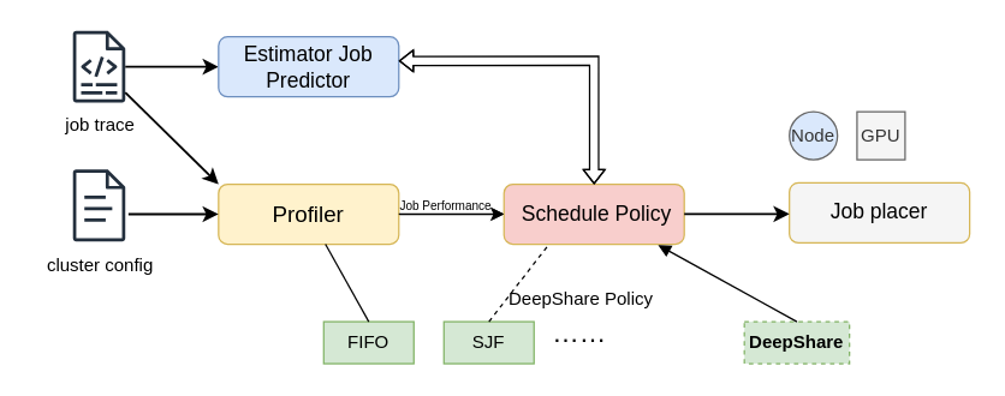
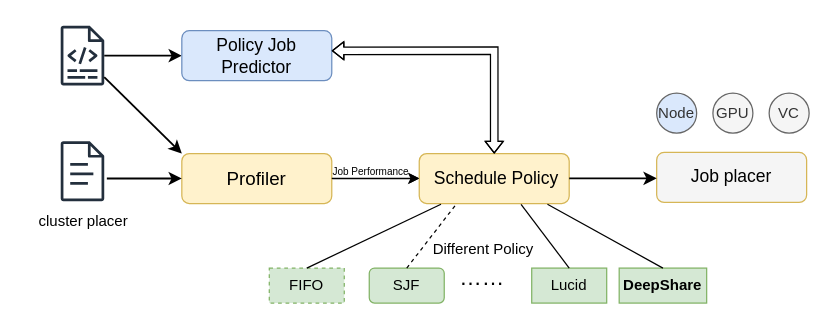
  <mxCell id="0" />
  <mxCell id="1" parent="0" />
  <mxCell id="2" value="" style="sketch=0;outlineConnect=0;fontColor=#232F3E;gradientColor=none;fillColor=#232F3D;strokeColor=none;dashed=0;verticalLabelPosition=bottom;verticalAlign=top;align=center;html=1;fontSize=12;fontStyle=0;aspect=fixed;pointerEvents=1;shape=mxgraph.aws4.document;" vertex="1" parent="1"><mxGeometry x="48" y="112.52" width="35" height="47.89" as="geometry" /></mxCell>
  <mxCell id="3" value="" style="sketch=0;outlineConnect=0;fontColor=#232F3E;gradientColor=none;fillColor=#232F3D;strokeColor=none;dashed=0;verticalLabelPosition=bottom;verticalAlign=top;align=center;html=1;fontSize=12;fontStyle=0;aspect=fixed;pointerEvents=1;shape=mxgraph.aws4.logs;" vertex="1" parent="1"><mxGeometry x="48" y="20.05" width="35" height="47.9" as="geometry" /></mxCell>
- <mxCell id="4" value="job trace" style="text;html=1;align=center;verticalAlign=middle;resizable=0;points=[];autosize=1;strokeColor=none;fillColor=none;fontFamily=Helvetica;fontSize=12;fontColor=default;" vertex="1" parent="1"><mxGeometry x="30.5" y="67.95" width="70" height="30" as="geometry" /></mxCell>
- <mxCell id="5" value="cluster config" style="text;html=1;align=center;verticalAlign=middle;resizable=0;points=[];autosize=1;strokeColor=none;fillColor=none;fontFamily=Helvetica;fontSize=12;fontColor=default;" vertex="1" parent="1"><mxGeometry x="20.5" y="162.31" width="90" height="30" as="geometry" /></mxCell>
+ <mxCell id="5" value="cluster placer" style="text;html=1;align=center;verticalAlign=middle;resizable=0;points=[];autosize=1;strokeColor=none;fillColor=none;fontFamily=Helvetica;fontSize=12;fontColor=default;" vertex="1" parent="1"><mxGeometry x="20.5" y="162.31" width="90" height="30" as="geometry" /></mxCell>
  <mxCell id="6" value="" style="endArrow=classic;html=1;rounded=0;fontFamily=Helvetica;fontSize=12;fontColor=default;entryX=0;entryY=0.5;entryDx=0;entryDy=0;strokeWidth=1.5;" edge="1" parent="1" source="3" target="8"><mxGeometry width="50" height="50" relative="1" as="geometry"><mxPoint x="83" y="83" as="sourcePoint" /><mxPoint x="143" y="63.15" as="targetPoint" /></mxGeometry></mxCell>
  <mxCell id="7" value="" style="endArrow=classic;html=1;rounded=0;fontFamily=Helvetica;fontSize=12;fontColor=default;entryX=0;entryY=0;entryDx=0;entryDy=0;strokeWidth=1.5;" edge="1" parent="1" source="3" target="10"><mxGeometry width="50" height="50" relative="1" as="geometry"><mxPoint x="95" y="84" as="sourcePoint" /><mxPoint x="145" y="104.85" as="targetPoint" /></mxGeometry></mxCell>
- <mxCell id="8" value="Estimator Job Predictor" style="rounded=1;whiteSpace=wrap;html=1;strokeColor=#6c8ebf;strokeWidth=1;align=center;verticalAlign=middle;fontFamily=Helvetica;fontSize=14;fillColor=#dae8fc;" vertex="1" parent="1"><mxGeometry x="145" y="24" width="120" height="40" as="geometry" /></mxCell>
+ <mxCell id="8" value="Policy Job Predictor" style="rounded=1;whiteSpace=wrap;html=1;strokeColor=#6c8ebf;strokeWidth=1;align=center;verticalAlign=middle;fontFamily=Helvetica;fontSize=14;fillColor=#dae8fc;" vertex="1" parent="1"><mxGeometry x="145" y="24" width="120" height="40" as="geometry" /></mxCell>
  <mxCell id="9" value="" style="edgeStyle=orthogonalEdgeStyle;rounded=0;orthogonalLoop=1;jettySize=auto;html=1;fontFamily=Helvetica;fontSize=12;fontColor=default;endArrow=open;" edge="1" parent="1" source="10" target="12"><mxGeometry relative="1" as="geometry" /></mxCell>
  <mxCell id="10" value="Profiler" style="rounded=1;whiteSpace=wrap;html=1;strokeColor=#d6b656;strokeWidth=1;align=center;verticalAlign=middle;fontFamily=Helvetica;fontSize=15;fillColor=#fff2cc;" vertex="1" parent="1"><mxGeometry x="145" y="122.31" width="120" height="40" as="geometry" /></mxCell>
  <mxCell id="11" value="" style="endArrow=classic;html=1;rounded=0;fontFamily=Helvetica;fontSize=12;fontColor=default;entryX=0;entryY=0.5;entryDx=0;entryDy=0;strokeWidth=1.5;" edge="1" parent="1" target="10"><mxGeometry width="50" height="50" relative="1" as="geometry"><mxPoint x="85" y="142.31" as="sourcePoint" /><mxPoint x="135" y="92.31" as="targetPoint" /></mxGeometry></mxCell>
- <mxCell id="12" value="&amp;nbsp;Schedule Policy" style="rounded=1;whiteSpace=wrap;html=1;strokeColor=#d6b656;strokeWidth=1;align=center;verticalAlign=middle;fontFamily=Helvetica;fontSize=14;fillColor=#f8cecc;" vertex="1" parent="1"><mxGeometry x="335" y="122.31" width="120" height="40" as="geometry" /></mxCell>
+ <mxCell id="12" value="&amp;nbsp;Schedule Policy" style="rounded=1;whiteSpace=wrap;html=1;strokeColor=#d6b656;strokeWidth=1;align=center;verticalAlign=middle;fontFamily=Helvetica;fontSize=14;fillColor=#fff2cc;" vertex="1" parent="1"><mxGeometry x="335" y="122.31" width="120" height="40" as="geometry" /></mxCell>
  <mxCell id="13" value="" style="shape=flexArrow;endArrow=classic;startArrow=classic;html=1;rounded=0;fontFamily=Helvetica;fontSize=12;fontColor=default;width=6;endSize=2.714;entryX=0.5;entryY=0;entryDx=0;entryDy=0;startWidth=7.429;startSize=2.714;endWidth=7.429;" edge="1" parent="1" target="12"><mxGeometry width="100" height="100" relative="1" as="geometry"><mxPoint x="265" y="40.14" as="sourcePoint" /><mxPoint x="455.52" y="120.62" as="targetPoint" /><Array as="points"><mxPoint x="395" y="40" /></Array></mxGeometry></mxCell>
  <mxCell id="14" value="Job placer" style="rounded=1;whiteSpace=wrap;html=1;strokeColor=#d6b656;strokeWidth=1;align=center;verticalAlign=middle;fontFamily=Helvetica;fontSize=14;fillColor=#f5f5f5;" vertex="1" parent="1"><mxGeometry x="525" y="121.47" width="120" height="40" as="geometry" /></mxCell>
  <mxCell id="15" value="" style="endArrow=classic;html=1;rounded=0;fontFamily=Helvetica;fontSize=12;fontColor=default;" edge="1" parent="1"><mxGeometry width="50" height="50" relative="1" as="geometry"><mxPoint x="265" y="142.2" as="sourcePoint" /><mxPoint x="335" y="142.2" as="targetPoint" /></mxGeometry></mxCell>
  <mxCell id="16" value="" style="endArrow=classic;html=1;rounded=0;fontFamily=Helvetica;fontSize=12;fontColor=default;strokeWidth=1.5;" edge="1" parent="1"><mxGeometry width="50" height="50" relative="1" as="geometry"><mxPoint x="455" y="142.2" as="sourcePoint" /><mxPoint x="525" y="142.2" as="targetPoint" /></mxGeometry></mxCell>
  <mxCell id="17" value="&lt;font style=&quot;font-size: 8px;&quot;&gt;Job Performance&lt;/font&gt;" style="text;html=1;align=center;verticalAlign=middle;resizable=0;points=[];autosize=1;fontFamily=Helvetica;fontSize=12;strokeWidth=1.5;fontStyle=0" vertex="1" parent="1"><mxGeometry x="256" y="121.47" width="80" height="30" as="geometry" /></mxCell>
  <mxCell id="18" value="Node" style="ellipse;whiteSpace=wrap;html=1;aspect=fixed;fillColor=#dae8fc;fontColor=#333333;strokeColor=#666666;" vertex="1" parent="1"><mxGeometry x="525" y="74" width="32" height="32" as="geometry" /></mxCell>
- <mxCell id="19" value="FIFO" style="rounded=0;whiteSpace=wrap;html=1;fillColor=#d5e8d4;strokeColor=#82b366;" vertex="1" parent="1"><mxGeometry x="215" y="214" width="60" height="28" as="geometry" /></mxCell>
- <mxCell id="20" value="&lt;b&gt;DeepShare&lt;/b&gt;" style="rounded=0;whiteSpace=wrap;html=1;fillColor=#d5e8d4;strokeColor=#82b366;dashed=1;" vertex="1" parent="1"><mxGeometry x="495" y="214" width="70" height="28" as="geometry" /></mxCell>
- <mxCell id="22" value="SJF" style="rounded=0;whiteSpace=wrap;html=1;fillColor=#d5e8d4;strokeColor=#82b366;" vertex="1" parent="1"><mxGeometry x="295" y="214" width="60" height="28" as="geometry" /></mxCell>
- <mxCell id="23" value="" style="endArrow=none;html=1;rounded=0;exitX=0.5;exitY=0;exitDx=0;exitDy=0;" edge="1" parent="1" source="19" target="10"><mxGeometry width="50" height="50" relative="1" as="geometry"><mxPoint x="286" y="211.47" as="sourcePoint" /><mxPoint x="345" y="174" as="targetPoint" /></mxGeometry></mxCell>
+ <mxCell id="19" value="FIFO" style="rounded=0;whiteSpace=wrap;html=1;fillColor=#d5e8d4;strokeColor=#82b366;dashed=1;" vertex="1" parent="1"><mxGeometry x="215" y="214" width="60" height="28" as="geometry" /></mxCell>
+ <mxCell id="20" value="&lt;b&gt;DeepShare&lt;/b&gt;" style="rounded=0;whiteSpace=wrap;html=1;fillColor=#d5e8d4;strokeColor=#82b366;" vertex="1" parent="1"><mxGeometry x="495" y="214" width="70" height="28" as="geometry" /></mxCell>
+ <mxCell id="21" value="Lucid" style="rounded=0;whiteSpace=wrap;html=1;fillColor=#d5e8d4;strokeColor=#82b366;" vertex="1" parent="1"><mxGeometry x="425" y="214" width="60" height="28" as="geometry" /></mxCell>
+ <mxCell id="22" value="SJF" style="whiteSpace=wrap;html=1;fillColor=#d5e8d4;strokeColor=#82b366;rounded=1;" vertex="1" parent="1"><mxGeometry x="295" y="214" width="60" height="28" as="geometry" /></mxCell>
+ <mxCell id="23" value="" style="endArrow=none;html=1;rounded=0;entryX=0.145;entryY=1.016;entryDx=0;entryDy=0;entryPerimeter=0;exitX=0.5;exitY=0;exitDx=0;exitDy=0;" edge="1" parent="1" source="19" target="12"><mxGeometry width="50" height="50" relative="1" as="geometry"><mxPoint x="286" y="211.47" as="sourcePoint" /><mxPoint x="345" y="174" as="targetPoint" /></mxGeometry></mxCell>
  <mxCell id="24" value="" style="endArrow=none;html=1;rounded=0;entryX=0.25;entryY=1;entryDx=0;entryDy=0;exitX=0.5;exitY=0;exitDx=0;exitDy=0;dashed=1;" edge="1" parent="1" source="22" target="12"><mxGeometry width="50" height="50" relative="1" as="geometry"><mxPoint x="359" y="214" as="sourcePoint" /><mxPoint x="409" y="164" as="targetPoint" /></mxGeometry></mxCell>
- <mxCell id="26" value="" style="endArrow=block;html=1;rounded=0;entryX=0.855;entryY=1.014;entryDx=0;entryDy=0;entryPerimeter=0;exitX=0.5;exitY=0;exitDx=0;exitDy=0;" edge="1" parent="1" source="20" target="12"><mxGeometry width="50" height="50" relative="1" as="geometry"><mxPoint x="545" y="214" as="sourcePoint" /><mxPoint x="595" y="164" as="targetPoint" /></mxGeometry></mxCell>
+ <mxCell id="25" value="" style="endArrow=none;html=1;rounded=0;entryX=0.679;entryY=1.016;entryDx=0;entryDy=0;entryPerimeter=0;exitX=0.5;exitY=0;exitDx=0;exitDy=0;" edge="1" parent="1" source="21" target="12"><mxGeometry width="50" height="50" relative="1" as="geometry"><mxPoint x="465" y="214" as="sourcePoint" /><mxPoint x="515" y="164" as="targetPoint" /></mxGeometry></mxCell>
+ <mxCell id="26" value="" style="endArrow=none;html=1;rounded=0;entryX=0.855;entryY=1.014;entryDx=0;entryDy=0;entryPerimeter=0;exitX=0.5;exitY=0;exitDx=0;exitDy=0;" edge="1" parent="1" source="20" target="12"><mxGeometry width="50" height="50" relative="1" as="geometry"><mxPoint x="545" y="214" as="sourcePoint" /><mxPoint x="595" y="164" as="targetPoint" /></mxGeometry></mxCell>
  <mxCell id="27" value="&lt;font style=&quot;font-size: 18px;&quot;&gt;……&lt;/font&gt;" style="text;html=1;align=center;verticalAlign=middle;resizable=0;points=[];autosize=1;strokeColor=none;fillColor=none;" vertex="1" parent="1"><mxGeometry x="355" y="202" width="60" height="40" as="geometry" /></mxCell>
- <mxCell id="28" value="DeepShare Policy" style="text;html=1;align=center;verticalAlign=middle;resizable=0;points=[];autosize=1;strokeColor=none;fillColor=none;" vertex="1" parent="1"><mxGeometry x="336" y="184" width="100" height="30" as="geometry" /></mxCell>
- <mxCell id="29" value="GPU" style="whiteSpace=wrap;html=1;aspect=fixed;fillColor=#f5f5f5;fontColor=#333333;strokeColor=#666666;rounded=0;" vertex="1" parent="1"><mxGeometry x="570" y="74" width="32" height="32" as="geometry" /></mxCell>
+ <mxCell id="28" value="Different Policy" style="text;html=1;align=center;verticalAlign=middle;resizable=0;points=[];autosize=1;strokeColor=none;fillColor=none;" vertex="1" parent="1"><mxGeometry x="336" y="184" width="100" height="30" as="geometry" /></mxCell>
+ <mxCell id="29" value="GPU" style="ellipse;whiteSpace=wrap;html=1;aspect=fixed;fillColor=#f5f5f5;fontColor=#333333;strokeColor=#666666;" vertex="1" parent="1"><mxGeometry x="570" y="74" width="32" height="32" as="geometry" /></mxCell>
+ <mxCell id="30" value="VC" style="ellipse;whiteSpace=wrap;html=1;aspect=fixed;fillColor=#f5f5f5;fontColor=#333333;strokeColor=#666666;" vertex="1" parent="1"><mxGeometry x="615" y="74" width="32" height="32" as="geometry" /></mxCell>
